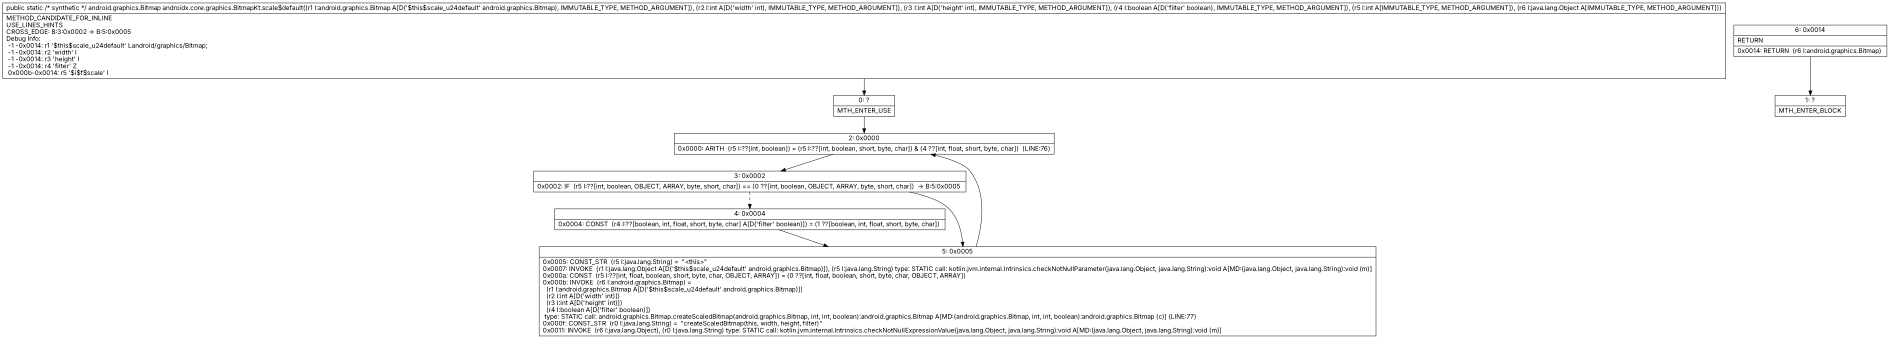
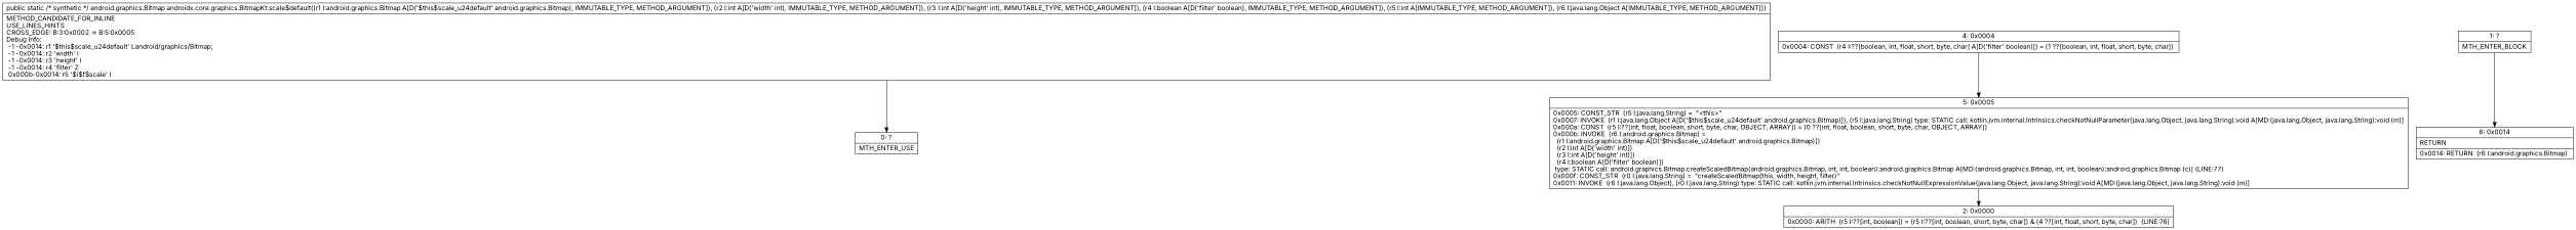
  digraph {
    fontname=Inter
    node [fontname=Inter shape=record]
    edge [fontname=Inter]
    n1 [label="{0\:\ ?|MTH_ENTER_USE\l}"]
    n2 [label="{2\:\ 0x0000|0x0000: ARITH  (r5 I:??[int, boolean]) = (r5 I:??[int, boolean, short, byte, char]) & (4 ??[int, float, short, byte, char])  (LINE:76)\l}"]
-   n3 [label="{3\:\ 0x0002|0x0002: IF  (r5 I:??[int, boolean, OBJECT, ARRAY, byte, short, char]) == (0 ??[int, boolean, OBJECT, ARRAY, byte, short, char])  \-\> B:5:0x0005 \l}"]
    n4 [label="{4\:\ 0x0004|0x0004: CONST  (r4 I:??[boolean, int, float, short, byte, char] A[D('filter' boolean)]) = (1 ??[boolean, int, float, short, byte, char]) \l}"]
    n5 [label="{5\:\ 0x0005|0x0005: CONST_STR  (r5 I:java.lang.String) =  \"\<this\>\" \l0x0007: INVOKE  (r1 I:java.lang.Object A[D('$this$scale_u24default' android.graphics.Bitmap)]), (r5 I:java.lang.String) type: STATIC call: kotlin.jvm.internal.Intrinsics.checkNotNullParameter(java.lang.Object, java.lang.String):void A[MD:(java.lang.Object, java.lang.String):void (m)]\l0x000a: CONST  (r5 I:??[int, float, boolean, short, byte, char, OBJECT, ARRAY]) = (0 ??[int, float, boolean, short, byte, char, OBJECT, ARRAY]) \l0x000b: INVOKE  (r6 I:android.graphics.Bitmap) = \l  (r1 I:android.graphics.Bitmap A[D('$this$scale_u24default' android.graphics.Bitmap)])\l  (r2 I:int A[D('width' int)])\l  (r3 I:int A[D('height' int)])\l  (r4 I:boolean A[D('filter' boolean)])\l type: STATIC call: android.graphics.Bitmap.createScaledBitmap(android.graphics.Bitmap, int, int, boolean):android.graphics.Bitmap A[MD:(android.graphics.Bitmap, int, int, boolean):android.graphics.Bitmap (c)] (LINE:77)\l0x000f: CONST_STR  (r0 I:java.lang.String) =  \"createScaledBitmap(this, width, height, filter)\" \l0x0011: INVOKE  (r6 I:java.lang.Object), (r0 I:java.lang.String) type: STATIC call: kotlin.jvm.internal.Intrinsics.checkNotNullExpressionValue(java.lang.Object, java.lang.String):void A[MD:(java.lang.Object, java.lang.String):void (m)]\l}"]
    n6 [label="{6\:\ 0x0014|RETURN\l|0x0014: RETURN  (r6 I:android.graphics.Bitmap) \l}"]
    n7 [label="{1\:\ ?|MTH_ENTER_BLOCK\l}"]
    n8 [label="{public static \/* synthetic *\/ android.graphics.Bitmap androidx.core.graphics.BitmapKt.scale$default((r1 I:android.graphics.Bitmap A[D('$this$scale_u24default' android.graphics.Bitmap), IMMUTABLE_TYPE, METHOD_ARGUMENT]), (r2 I:int A[D('width' int), IMMUTABLE_TYPE, METHOD_ARGUMENT]), (r3 I:int A[D('height' int), IMMUTABLE_TYPE, METHOD_ARGUMENT]), (r4 I:boolean A[D('filter' boolean), IMMUTABLE_TYPE, METHOD_ARGUMENT]), (r5 I:int A[IMMUTABLE_TYPE, METHOD_ARGUMENT]), (r6 I:java.lang.Object A[IMMUTABLE_TYPE, METHOD_ARGUMENT]))  | METHOD_CANDIDATE_FOR_INLINE\lUSE_LINES_HINTS\lCROSS_EDGE: B:3:0x0002 \-\> B:5:0x0005\lDebug Info:\l  \-1 \-0x0014: r1 '$this$scale_u24default' Landroid\/graphics\/Bitmap;\l  \-1 \-0x0014: r2 'width' I\l  \-1 \-0x0014: r3 'height' I\l  \-1 \-0x0014: r4 'filter' Z\l  0x000b\-0x0014: r5 '$i$f$scale' I\l}"]
-   n1 -> n2
-   n2 -> n3
-   n3 -> n4 [style=dashed]
-   n3 -> n5
    n4 -> n5
    n5 -> n2
-   n6 -> n7
+   n7 -> n6
    n8 -> n1
  }
